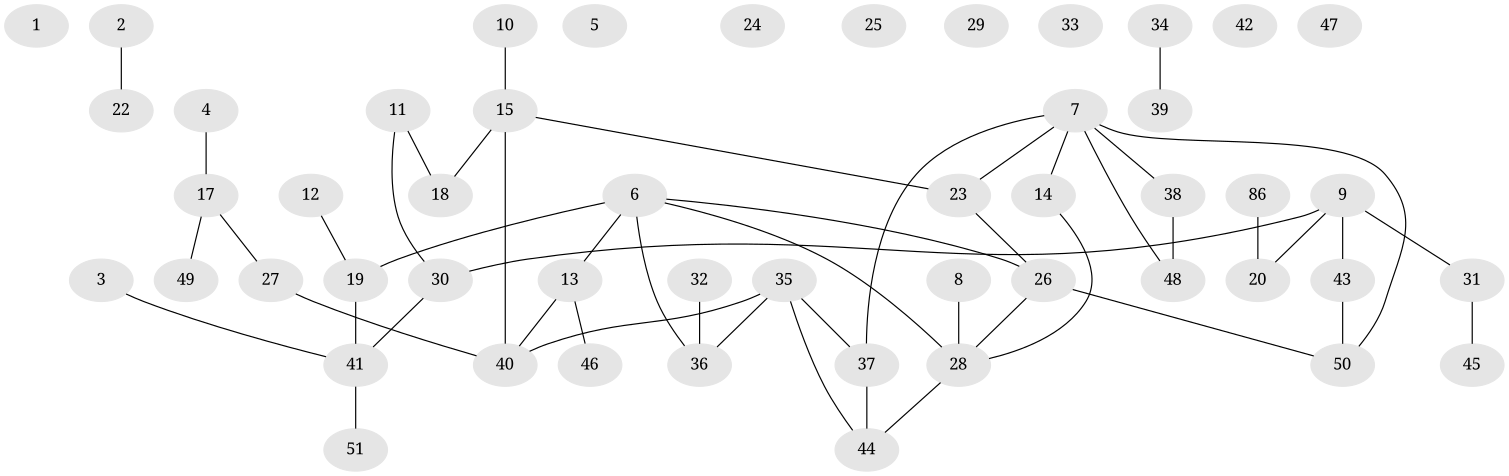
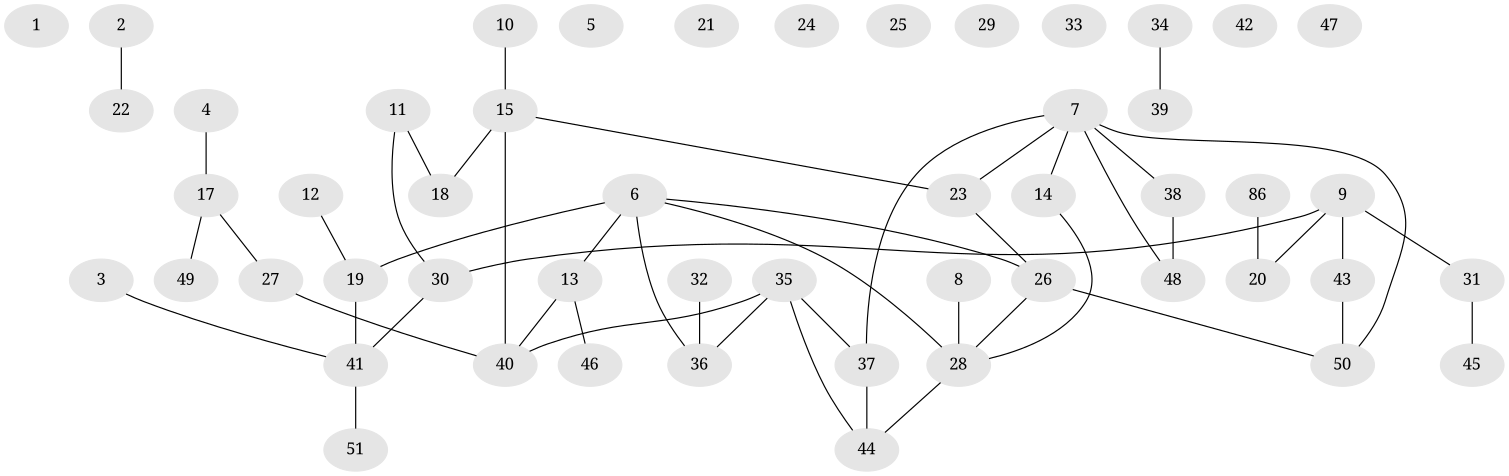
  graph {
    fontname="Noto Serif"
    node [color=gray90 fontname="Noto Serif" style=filled]
    edge [fontname="Noto Serif"]
    1
    2
    22
    3
    41
    51
    4
    17
    27
    49
    5
    6
    13
    19
    26
    28
    36
    40
    46
    50
    44
    7
    14
    37
    38
    48
    23
    15
    18
    8
    9
    20
    30
    31
    43
    45
    10
    11
    12
    n40 [label=86]
+   21
    24
    25
    29
    32
    33
    34
    39
    35
    42
    47
    2 -- 22
    3 -- 41
    41 -- 51
    4 -- 17
    17 -- 27
    17 -- 49
    27 -- 40
    6 -- 13
    6 -- 19
    6 -- 26
    6 -- 28
    6 -- 36
    13 -- 40
    13 -- 46
    19 -- 41
    26 -- 28
    26 -- 50
    28 -- 44
    7 -- 50
    7 -- 14
    7 -- 37
    7 -- 38
    7 -- 48
    7 -- 23
    14 -- 28
    37 -- 44
    38 -- 48
    23 -- 26
    15 -- 40
    15 -- 23
    15 -- 18
    8 -- 28
    9 -- 20
    9 -- 30
    9 -- 31
    9 -- 43
    30 -- 41
    31 -- 45
    43 -- 50
    10 -- 15
    11 -- 18
    11 -- 30
    12 -- 19
    n40 -- 20
    32 -- 36
    34 -- 39
    35 -- 36
    35 -- 40
    35 -- 44
    35 -- 37
  }
